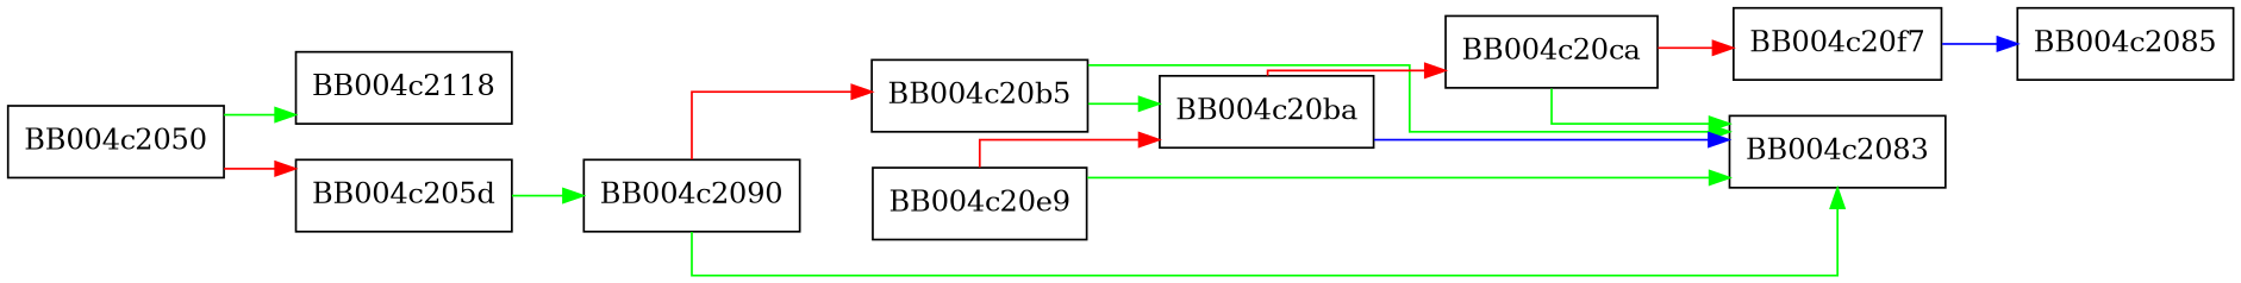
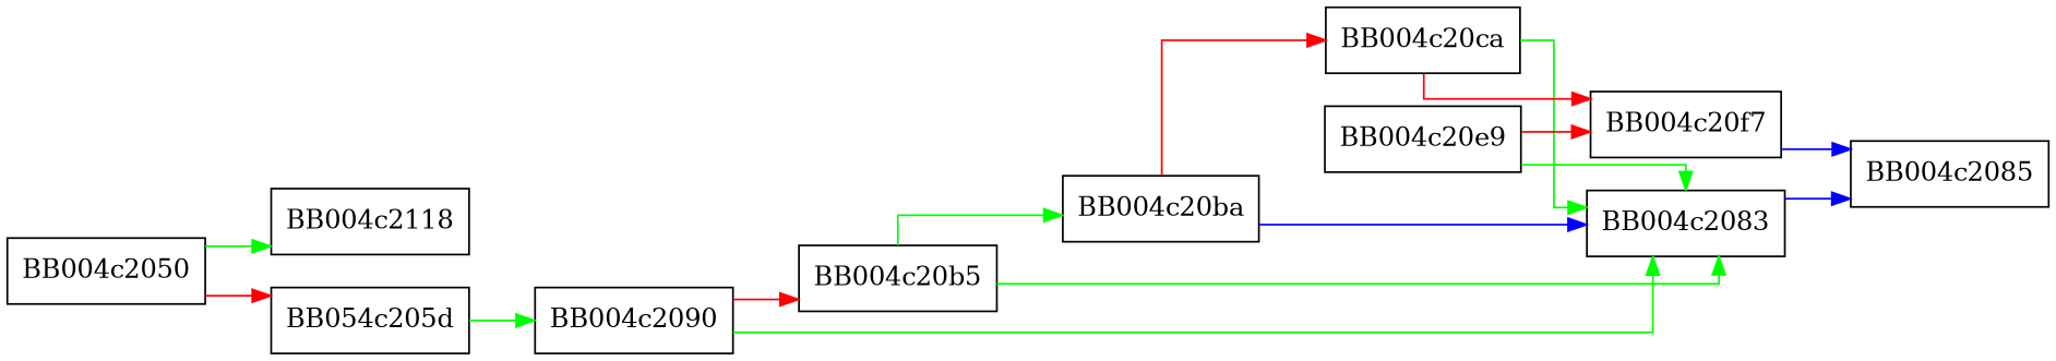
  digraph {
    rankdir=LR
    splines=ortho
    node [shape=box]
    edge [color=green]
    BB004c2050
    BB004c2118
-   BB004c205d
+   BB004c205d [label=BB054c205d]
    BB004c2090
    BB004c2083
    BB004c20b5
    BB004c2085
    BB004c20ba
    BB004c20ca
    BB004c20f7
    BB004c20e9
    BB004c2050 -> BB004c2118
    BB004c2050 -> BB004c205d [color=red]
    BB004c205d -> BB004c2090
    BB004c2090 -> BB004c2083
    BB004c2090 -> BB004c20b5 [color=red]
+   BB004c2083 -> BB004c2085 [color=blue]
    BB004c20b5 -> BB004c2083
    BB004c20b5 -> BB004c20ba
    BB004c20ba -> BB004c2083 [color=blue]
    BB004c20ba -> BB004c20ca [color=red]
    BB004c20ca -> BB004c2083
    BB004c20ca -> BB004c20f7 [color=red]
    BB004c20f7 -> BB004c2085 [color=blue]
    BB004c20e9 -> BB004c2083
-   BB004c20e9 -> BB004c20ba [color=red]
+   BB004c20e9 -> BB004c20f7 [color=red]
  }
